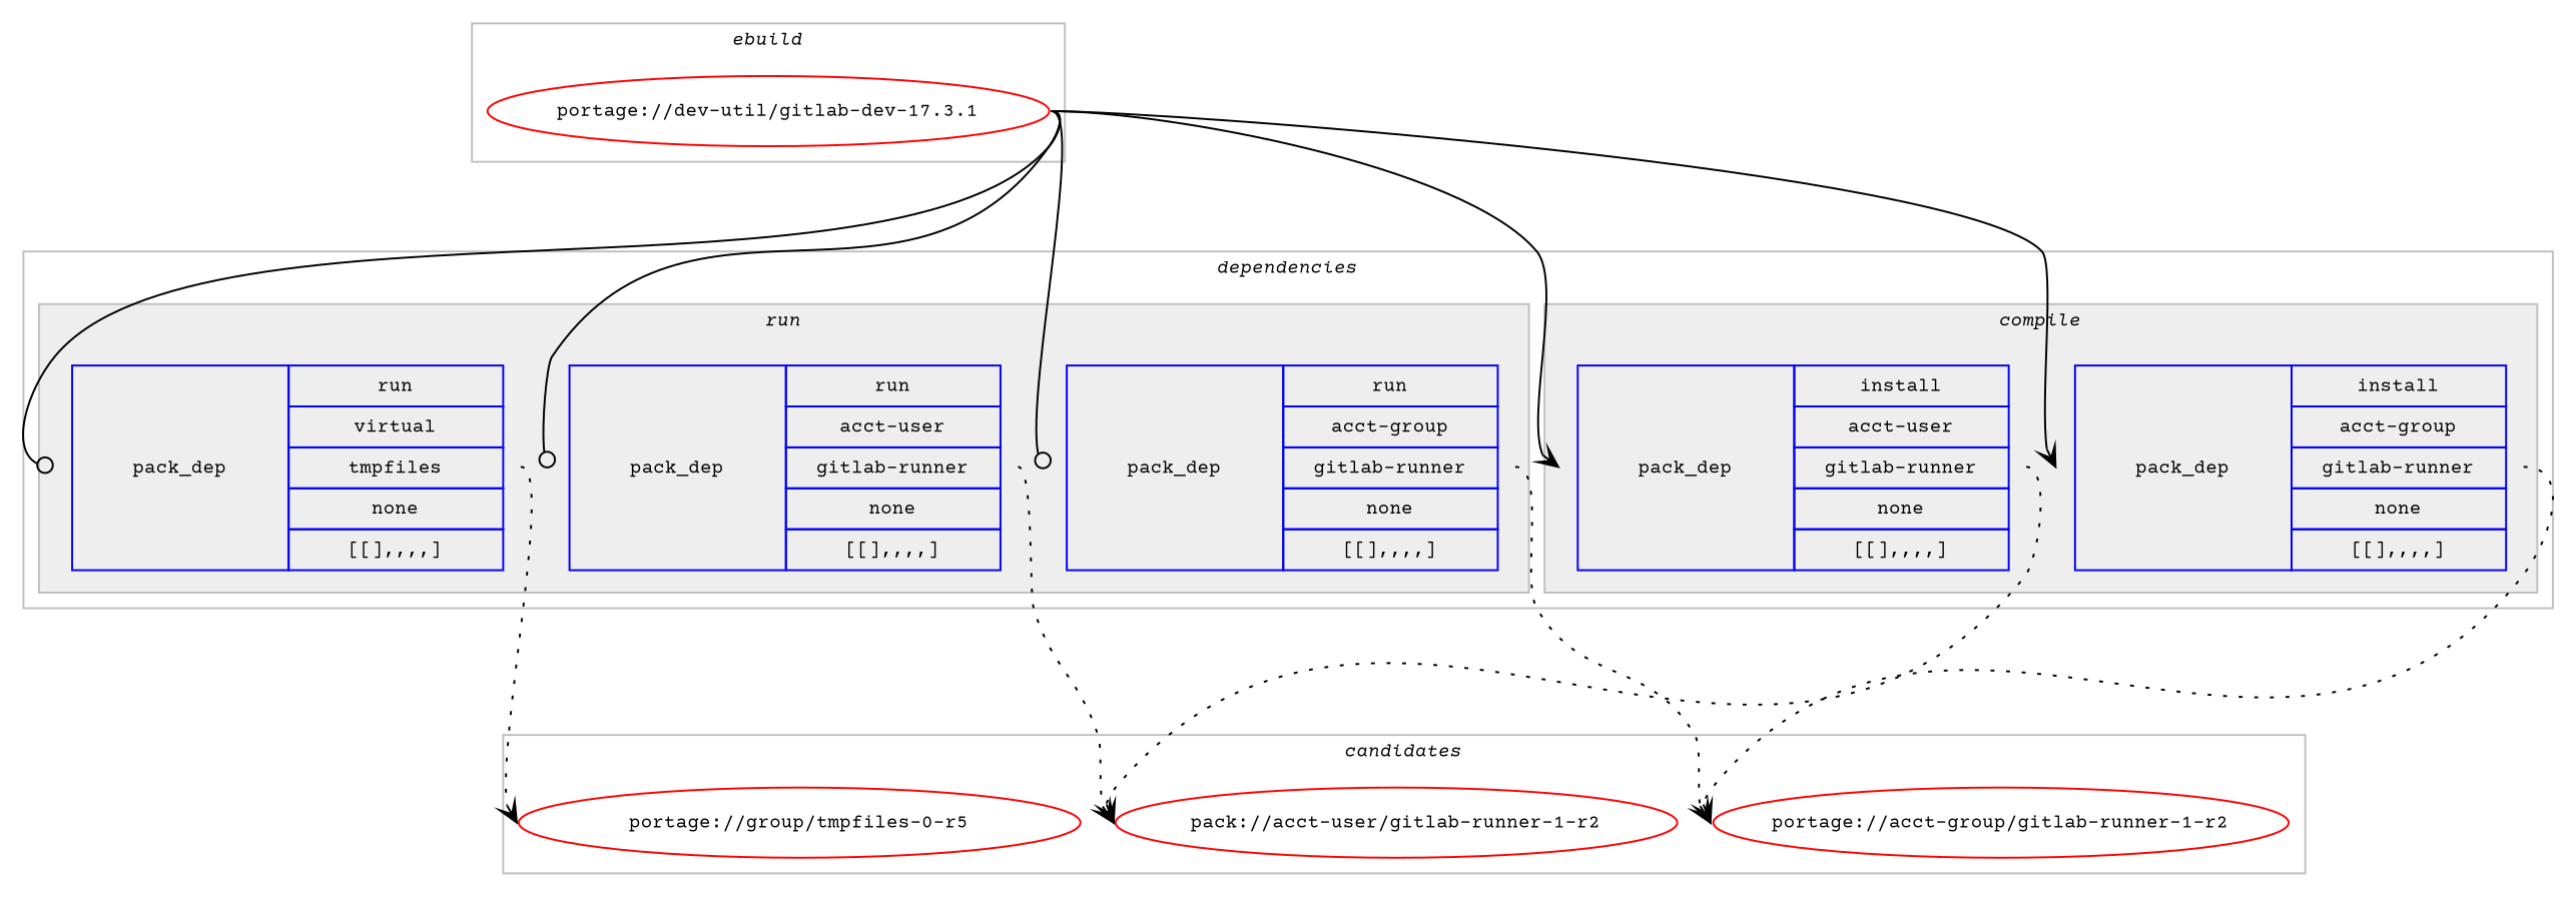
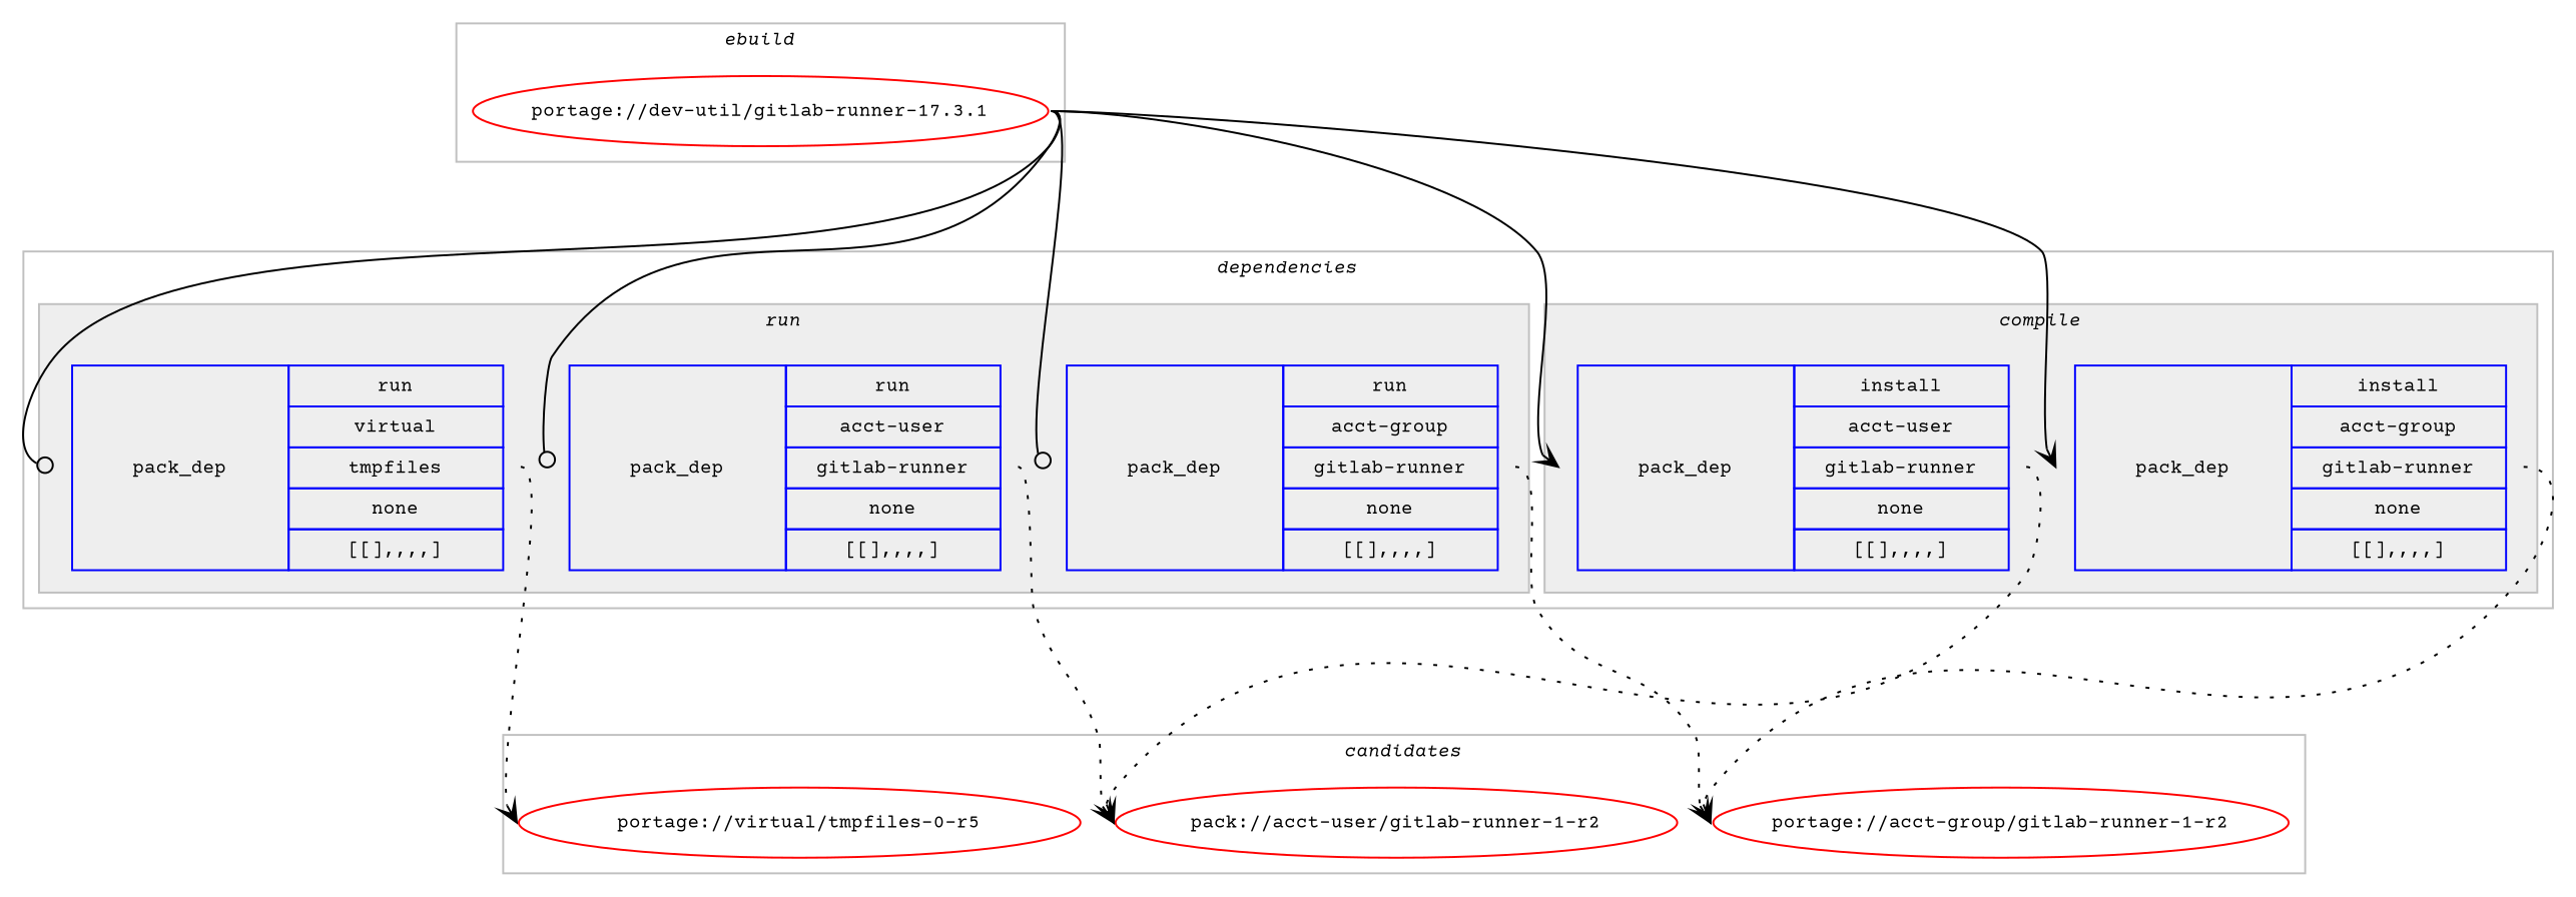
  digraph {
    compound=true
    concentrate=true
    fontname="Courier Prime"
    fontsize=10
    newrank=true
    rankdir=TB
    ranksep=1.5
    node [color=blue fontname="Courier Prime" fontsize=10 shape=none]
    edge [arrowhead=vee fontname="Courier Prime" headport=w style=solid tailport=e weight=20]
-   n1 [color=red label="portage://dev-util/gitlab-dev-17.3.1" width=4 shape=""]
+   n1 [color=red label="portage://dev-util/gitlab-runner-17.3.1" width=4 shape=""]
    n2 [label=<<TABLE BORDER="0" CELLBORDER="1" CELLSPACING="0" CELLPADDING="4" WIDTH="220"><TR><TD ROWSPAN="6" CELLPADDING="30">pack_dep</TD></TR><TR><TD WIDTH="110">install</TD></TR><TR><TD>acct-group</TD></TR><TR><TD>gitlab-runner</TD></TR><TR><TD>none</TD></TR><TR><TD>[[],,,,]</TD></TR></TABLE>>]
    n3 [label=<<TABLE BORDER="0" CELLBORDER="1" CELLSPACING="0" CELLPADDING="4" WIDTH="220"><TR><TD ROWSPAN="6" CELLPADDING="30">pack_dep</TD></TR><TR><TD WIDTH="110">install</TD></TR><TR><TD>acct-user</TD></TR><TR><TD>gitlab-runner</TD></TR><TR><TD>none</TD></TR><TR><TD>[[],,,,]</TD></TR></TABLE>>]
    n4 [label=<<TABLE BORDER="0" CELLBORDER="1" CELLSPACING="0" CELLPADDING="4" WIDTH="220"><TR><TD ROWSPAN="6" CELLPADDING="30">pack_dep</TD></TR><TR><TD WIDTH="110">run</TD></TR><TR><TD>acct-group</TD></TR><TR><TD>gitlab-runner</TD></TR><TR><TD>none</TD></TR><TR><TD>[[],,,,]</TD></TR></TABLE>>]
    n5 [label=<<TABLE BORDER="0" CELLBORDER="1" CELLSPACING="0" CELLPADDING="4" WIDTH="220"><TR><TD ROWSPAN="6" CELLPADDING="30">pack_dep</TD></TR><TR><TD WIDTH="110">run</TD></TR><TR><TD>acct-user</TD></TR><TR><TD>gitlab-runner</TD></TR><TR><TD>none</TD></TR><TR><TD>[[],,,,]</TD></TR></TABLE>>]
    n6 [label=<<TABLE BORDER="0" CELLBORDER="1" CELLSPACING="0" CELLPADDING="4" WIDTH="220"><TR><TD ROWSPAN="6" CELLPADDING="30">pack_dep</TD></TR><TR><TD WIDTH="110">run</TD></TR><TR><TD>virtual</TD></TR><TR><TD>tmpfiles</TD></TR><TR><TD>none</TD></TR><TR><TD>[[],,,,]</TD></TR></TABLE>>]
    n7 [color=red label="portage://acct-group/gitlab-runner-1-r2" width=4 shape=""]
    n8 [color=red label="pack://acct-user/gitlab-runner-1-r2" width=4 shape=""]
-   n9 [color=red label="portage://group/tmpfiles-0-r5" width=4 shape=""]
+   n9 [color=red label="portage://virtual/tmpfiles-0-r5" width=4 shape=""]
    subgraph cluster_1 {
      color=gray
      label=<<i>ebuild</i>>
      n1
    }
    subgraph cluster_2 {
      color=gray
      label=<<i>dependencies</i>>
      subgraph cluster_3 {
        color=gray
        fillcolor="#eeeeee"
        label=<<i>compile</i>>
        style=filled
        subgraph sub_4 {
          color=gray
          fillcolor="#eeeeee"
          label=<<i>compile</i>>
          style=filled
          n2
        }
        subgraph sub_5 {
          color=gray
          fillcolor="#eeeeee"
          label=<<i>compile</i>>
          style=filled
          n3
        }
      }
      subgraph cluster_6 {
        color=gray
        fillcolor="#eeeeee"
        label=<<i>compile and run</i>>
        style=filled
      }
      subgraph cluster_7 {
        color=gray
        fillcolor="#eeeeee"
        label=<<i>run</i>>
        style=filled
        subgraph sub_8 {
          color=gray
          fillcolor="#eeeeee"
          label=<<i>run</i>>
          style=filled
          n4
        }
        subgraph sub_9 {
          color=gray
          fillcolor="#eeeeee"
          label=<<i>run</i>>
          style=filled
          n5
        }
        subgraph sub_10 {
          color=gray
          fillcolor="#eeeeee"
          label=<<i>run</i>>
          style=filled
          n6
        }
      }
    }
    subgraph cluster_11 {
      color=gray
      label=<<i>candidates</i>>
      rank=same
      subgraph sub_12 {
        color=black
        label=<<i>candidates</i>>
        nodesep=1
        rank=same
        n7
      }
      subgraph sub_13 {
        color=black
        label=<<i>candidates</i>>
        nodesep=1
        rank=same
        n8
      }
      subgraph sub_14 {
        color=black
        label=<<i>candidates</i>>
        nodesep=1
        rank=same
        n7
      }
      subgraph sub_15 {
        color=black
        label=<<i>candidates</i>>
        nodesep=1
        rank=same
        n8
      }
      subgraph sub_16 {
        color=black
        label=<<i>candidates</i>>
        nodesep=1
        rank=same
        n9
      }
    }
    n1 -> n2
    n1 -> n3
    n1 -> n4 [arrowhead=odot]
    n1 -> n5 [arrowhead=odot]
    n1 -> n6 [arrowhead=odot]
    n2 -> n7 [style=dotted weight=100]
    n3 -> n8 [style=dotted weight=100]
    n4 -> n7 [style=dotted weight=100]
    n5 -> n8 [style=dotted weight=100]
    n6 -> n9 [style=dotted weight=100]
  }
